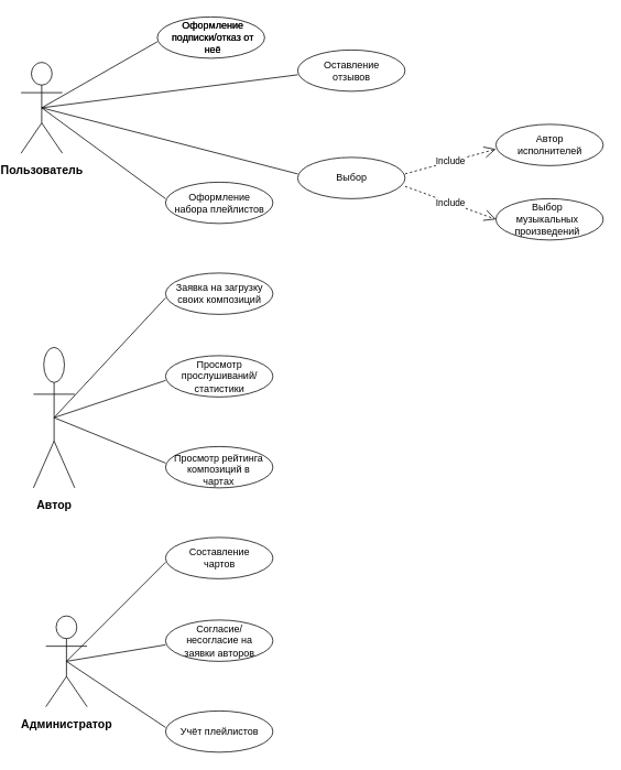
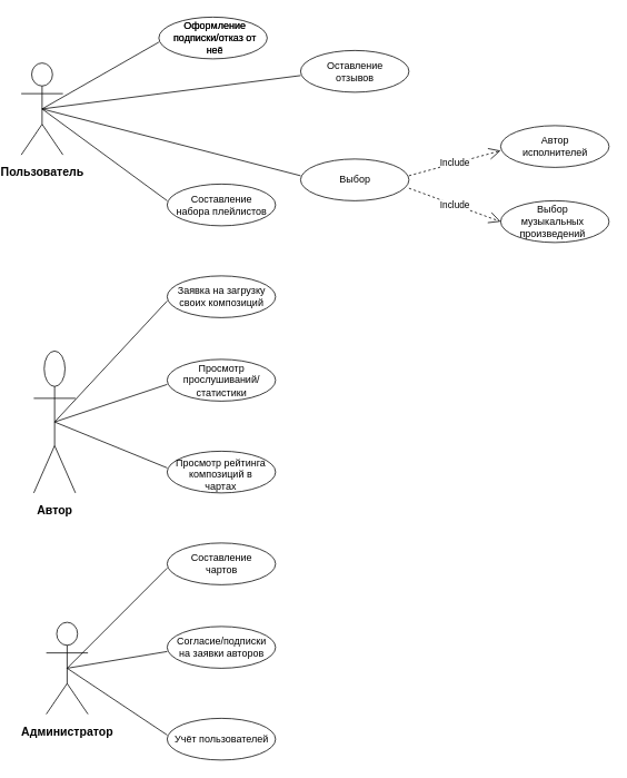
  <mxCell id="0" />
  <mxCell id="1" parent="0" />
  <mxCell id="2" value="&lt;h3 style=&quot;line-height: 0%&quot;&gt;Пользователь&lt;/h3&gt;" style="shape=umlActor;verticalLabelPosition=bottom;verticalAlign=top;html=1;" parent="1" vertex="1"><mxGeometry x="20" y="75" width="50" height="110" as="geometry" /></mxCell>
  <mxCell id="3" value="" style="endArrow=none;html=1;entryX=0;entryY=0.5;entryDx=0;entryDy=0;exitX=0.5;exitY=0.5;exitDx=0;exitDy=0;exitPerimeter=0;" parent="1" edge="1" source="2"><mxGeometry width="50" height="50" relative="1" as="geometry"><mxPoint x="115" y="140" as="sourcePoint" /><mxPoint x="185" y="50" as="targetPoint" /></mxGeometry></mxCell>
  <mxCell id="4" value="" style="endArrow=none;html=1;exitX=0.5;exitY=0.5;exitDx=0;exitDy=0;exitPerimeter=0;" parent="1" edge="1" source="2"><mxGeometry width="50" height="50" relative="1" as="geometry"><mxPoint x="65" y="160" as="sourcePoint" /><mxPoint x="355" y="90" as="targetPoint" /></mxGeometry></mxCell>
  <mxCell id="5" value="" style="endArrow=none;html=1;exitX=0.5;exitY=0.5;exitDx=0;exitDy=0;exitPerimeter=0;" parent="1" edge="1" source="2"><mxGeometry width="50" height="50" relative="1" as="geometry"><mxPoint x="115" y="140" as="sourcePoint" /><mxPoint x="355" y="210" as="targetPoint" /></mxGeometry></mxCell>
  <mxCell id="6" value="" style="endArrow=none;html=1;exitX=0.5;exitY=0.5;exitDx=0;exitDy=0;exitPerimeter=0;" parent="1" edge="1" source="2"><mxGeometry width="50" height="50" relative="1" as="geometry"><mxPoint x="115" y="140" as="sourcePoint" /><mxPoint x="195" y="240" as="targetPoint" /></mxGeometry></mxCell>
  <mxCell id="7" value="" style="ellipse;whiteSpace=wrap;html=1;" parent="1" vertex="1"><mxGeometry x="185" y="20" width="130" height="50" as="geometry" /></mxCell>
  <mxCell id="8" value="" style="ellipse;whiteSpace=wrap;html=1;" parent="1" vertex="1"><mxGeometry x="195" y="220" width="130" height="50" as="geometry" /></mxCell>
  <mxCell id="9" value="" style="ellipse;whiteSpace=wrap;html=1;" parent="1" vertex="1"><mxGeometry x="355" y="190" width="130" height="50" as="geometry" /></mxCell>
  <mxCell id="10" value="" style="ellipse;whiteSpace=wrap;html=1;" parent="1" vertex="1"><mxGeometry x="355" y="60" width="130" height="50" as="geometry" /></mxCell>
  <mxCell id="11" value="Include" style="endArrow=open;endSize=12;dashed=1;html=1;targetPerimeterSpacing=0;" parent="1" edge="1"><mxGeometry width="160" relative="1" as="geometry"><mxPoint x="485" y="210" as="sourcePoint" /><mxPoint x="595" y="180" as="targetPoint" /><Array as="points" /></mxGeometry></mxCell>
  <mxCell id="12" value="Include" style="endArrow=open;endSize=12;dashed=1;html=1;targetPerimeterSpacing=0;" parent="1" edge="1"><mxGeometry width="160" relative="1" as="geometry"><mxPoint x="485" y="225" as="sourcePoint" /><mxPoint x="595" y="265" as="targetPoint" /><Array as="points" /></mxGeometry></mxCell>
  <mxCell id="13" value="" style="ellipse;whiteSpace=wrap;html=1;" parent="1" vertex="1"><mxGeometry x="595" y="150" width="130" height="50" as="geometry" /></mxCell>
  <mxCell id="14" value="" style="ellipse;whiteSpace=wrap;html=1;" parent="1" vertex="1"><mxGeometry x="595" y="240" width="130" height="50" as="geometry" /></mxCell>
  <mxCell id="15" value="&lt;h3 style=&quot;line-height: 0%&quot;&gt;Автор&lt;/h3&gt;" style="shape=umlActor;verticalLabelPosition=bottom;verticalAlign=top;html=1;" parent="1" vertex="1"><mxGeometry x="35" y="420" width="50" height="170" as="geometry" /></mxCell>
  <mxCell id="16" value="" style="endArrow=none;html=1;exitX=0.5;exitY=0.5;exitDx=0;exitDy=0;exitPerimeter=0;" parent="1" edge="1" source="15"><mxGeometry width="50" height="50" relative="1" as="geometry"><mxPoint x="115" y="460" as="sourcePoint" /><mxPoint x="195" y="360" as="targetPoint" /></mxGeometry></mxCell>
  <mxCell id="17" value="" style="endArrow=none;html=1;exitX=0.5;exitY=0.5;exitDx=0;exitDy=0;exitPerimeter=0;" parent="1" edge="1" source="15"><mxGeometry width="50" height="50" relative="1" as="geometry"><mxPoint x="115" y="460" as="sourcePoint" /><mxPoint x="195" y="560" as="targetPoint" /></mxGeometry></mxCell>
  <mxCell id="18" value="" style="endArrow=none;html=1;exitX=0.5;exitY=0.5;exitDx=0;exitDy=0;exitPerimeter=0;" parent="1" edge="1" source="15"><mxGeometry width="50" height="50" relative="1" as="geometry"><mxPoint x="65" y="470" as="sourcePoint" /><mxPoint x="195" y="460" as="targetPoint" /></mxGeometry></mxCell>
  <mxCell id="19" value="" style="ellipse;whiteSpace=wrap;html=1;" parent="1" vertex="1"><mxGeometry x="195" y="330" width="130" height="50" as="geometry" /></mxCell>
  <mxCell id="20" value="" style="ellipse;whiteSpace=wrap;html=1;" parent="1" vertex="1"><mxGeometry x="195" y="430" width="130" height="50" as="geometry" /></mxCell>
  <mxCell id="21" value="" style="ellipse;whiteSpace=wrap;html=1;" parent="1" vertex="1"><mxGeometry x="195" y="540" width="130" height="50" as="geometry" /></mxCell>
  <mxCell id="22" value="&lt;h3 style=&quot;line-height: 0%&quot;&gt;Администратор&lt;/h3&gt;" style="shape=umlActor;verticalLabelPosition=bottom;verticalAlign=top;html=1;" parent="1" vertex="1"><mxGeometry x="50" y="745" width="50" height="110" as="geometry" /></mxCell>
  <mxCell id="23" value="" style="endArrow=none;html=1;exitX=0.5;exitY=0.5;exitDx=0;exitDy=0;exitPerimeter=0;" parent="1" edge="1" source="22"><mxGeometry width="50" height="50" relative="1" as="geometry"><mxPoint x="115" y="780" as="sourcePoint" /><mxPoint x="195" y="680" as="targetPoint" /></mxGeometry></mxCell>
  <mxCell id="24" value="" style="ellipse;whiteSpace=wrap;html=1;" parent="1" vertex="1"><mxGeometry x="195" y="650" width="130" height="50" as="geometry" /></mxCell>
  <mxCell id="25" value="" style="ellipse;whiteSpace=wrap;html=1;" parent="1" vertex="1"><mxGeometry x="195" y="750" width="130" height="50" as="geometry" /></mxCell>
  <mxCell id="26" value="" style="endArrow=none;html=1;exitX=0.5;exitY=0.5;exitDx=0;exitDy=0;exitPerimeter=0;" parent="1" edge="1" source="22"><mxGeometry width="50" height="50" relative="1" as="geometry"><mxPoint x="115" y="780" as="sourcePoint" /><mxPoint x="195" y="780" as="targetPoint" /></mxGeometry></mxCell>
  <mxCell id="27" value="" style="endArrow=none;html=1;exitX=0.5;exitY=0.5;exitDx=0;exitDy=0;exitPerimeter=0;" parent="1" edge="1" source="22"><mxGeometry width="50" height="50" relative="1" as="geometry"><mxPoint x="115" y="780" as="sourcePoint" /><mxPoint x="195" y="880" as="targetPoint" /></mxGeometry></mxCell>
  <mxCell id="28" value="" style="ellipse;whiteSpace=wrap;html=1;" parent="1" vertex="1"><mxGeometry x="195" y="860" width="130" height="50" as="geometry" /></mxCell>
  <mxCell id="29" value="Оформление подписки/отказ от неё" style="text;html=1;strokeColor=none;fillColor=none;align=center;verticalAlign=middle;whiteSpace=wrap;rounded=0;" parent="1" vertex="1"><mxGeometry x="195" y="35" width="115" height="20" as="geometry" /></mxCell>
  <mxCell id="30" value="Оформление подписки/отказ от неё" style="text;html=1;strokeColor=none;fillColor=none;align=center;verticalAlign=middle;whiteSpace=wrap;rounded=0;" parent="1" vertex="1"><mxGeometry x="195" y="35" width="115" height="20" as="geometry" /></mxCell>
  <mxCell id="31" value="Оставление отзывов" style="text;html=1;strokeColor=none;fillColor=none;align=center;verticalAlign=middle;whiteSpace=wrap;rounded=0;" parent="1" vertex="1"><mxGeometry x="362.5" y="75" width="115" height="20" as="geometry" /></mxCell>
- <mxCell id="32" value="Оформление набора плейлистов" style="text;html=1;strokeColor=none;fillColor=none;align=center;verticalAlign=middle;whiteSpace=wrap;rounded=0;" parent="1" vertex="1"><mxGeometry x="202.5" y="235" width="115" height="20" as="geometry" /></mxCell>
+ <mxCell id="32" value="Составление набора плейлистов" style="text;html=1;strokeColor=none;fillColor=none;align=center;verticalAlign=middle;whiteSpace=wrap;rounded=0;" parent="1" vertex="1"><mxGeometry x="202.5" y="235" width="115" height="20" as="geometry" /></mxCell>
  <mxCell id="33" value="Выбор" style="text;html=1;strokeColor=none;fillColor=none;align=center;verticalAlign=middle;whiteSpace=wrap;rounded=0;" parent="1" vertex="1"><mxGeometry x="362.5" y="205" width="115" height="20" as="geometry" /></mxCell>
  <mxCell id="34" value="Автор исполнителей" style="text;html=1;strokeColor=none;fillColor=none;align=center;verticalAlign=middle;whiteSpace=wrap;rounded=0;" parent="1" vertex="1"><mxGeometry x="602.5" y="165" width="115" height="20" as="geometry" /></mxCell>
  <mxCell id="35" value="Выбор музыкальных произведений" style="text;html=1;strokeColor=none;fillColor=none;align=center;verticalAlign=middle;whiteSpace=wrap;rounded=0;" parent="1" vertex="1"><mxGeometry x="600" y="255" width="115" height="20" as="geometry" /></mxCell>
  <mxCell id="36" value="Заявка на загрузку своих композиций" style="text;html=1;strokeColor=none;fillColor=none;align=center;verticalAlign=middle;whiteSpace=wrap;rounded=0;" parent="1" vertex="1"><mxGeometry x="202.5" y="345" width="115" height="20" as="geometry" /></mxCell>
  <mxCell id="37" value="Просмотр прослушиваний/статистики" style="text;html=1;strokeColor=none;fillColor=none;align=center;verticalAlign=middle;whiteSpace=wrap;rounded=0;" parent="1" vertex="1"><mxGeometry x="202.5" y="445" width="115" height="20" as="geometry" /></mxCell>
  <mxCell id="38" value="Просмотр рейтинга композиций в чартах" style="text;html=1;strokeColor=none;fillColor=none;align=center;verticalAlign=middle;whiteSpace=wrap;rounded=0;" parent="1" vertex="1"><mxGeometry x="202.5" y="560" width="112.5" height="15" as="geometry" /></mxCell>
  <mxCell id="39" value="Составление чартов" style="text;html=1;strokeColor=none;fillColor=none;align=center;verticalAlign=middle;whiteSpace=wrap;rounded=0;" parent="1" vertex="1"><mxGeometry x="202.5" y="665" width="115" height="20" as="geometry" /></mxCell>
- <mxCell id="40" value="Согласие/несогласие на заявки авторов" style="text;html=1;strokeColor=none;fillColor=none;align=center;verticalAlign=middle;whiteSpace=wrap;rounded=0;" parent="1" vertex="1"><mxGeometry x="202.5" y="765" width="115" height="20" as="geometry" /></mxCell>
- <mxCell id="41" value="Учёт плейлистов" style="text;html=1;strokeColor=none;fillColor=none;align=center;verticalAlign=middle;whiteSpace=wrap;rounded=0;" parent="1" vertex="1"><mxGeometry x="202.5" y="875" width="115" height="20" as="geometry" /></mxCell>
+ <mxCell id="40" value="Согласие/подписки на заявки авторов" style="text;html=1;strokeColor=none;fillColor=none;align=center;verticalAlign=middle;whiteSpace=wrap;rounded=0;" parent="1" vertex="1"><mxGeometry x="202.5" y="765" width="115" height="20" as="geometry" /></mxCell>
+ <mxCell id="41" value="Учёт пользователей" style="text;html=1;strokeColor=none;fillColor=none;align=center;verticalAlign=middle;whiteSpace=wrap;rounded=0;" parent="1" vertex="1"><mxGeometry x="202.5" y="875" width="115" height="20" as="geometry" /></mxCell>
